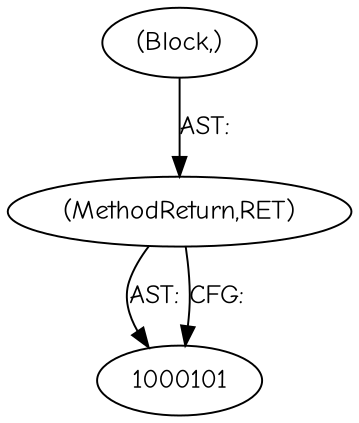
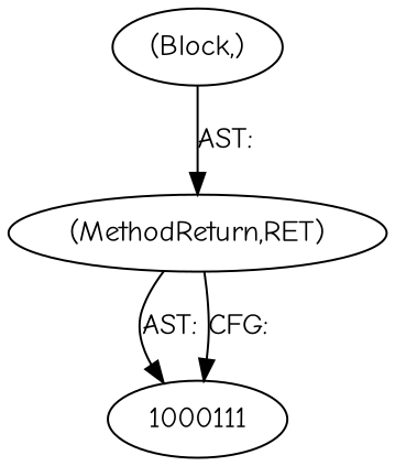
  digraph {
    fontname="Comic Neue"
    node [fontname="Comic Neue"]
    edge [fontname="Comic Neue"]
    n1 [label="(MethodReturn,RET)"]
-   1000101
+   1000101 [label=1000111]
    n3 [label="(Block,)"]
    n1 -> 1000101 [label="AST: "]
    n1 -> 1000101 [label="CFG: "]
    n3 -> n1 [label="AST: "]
  }
